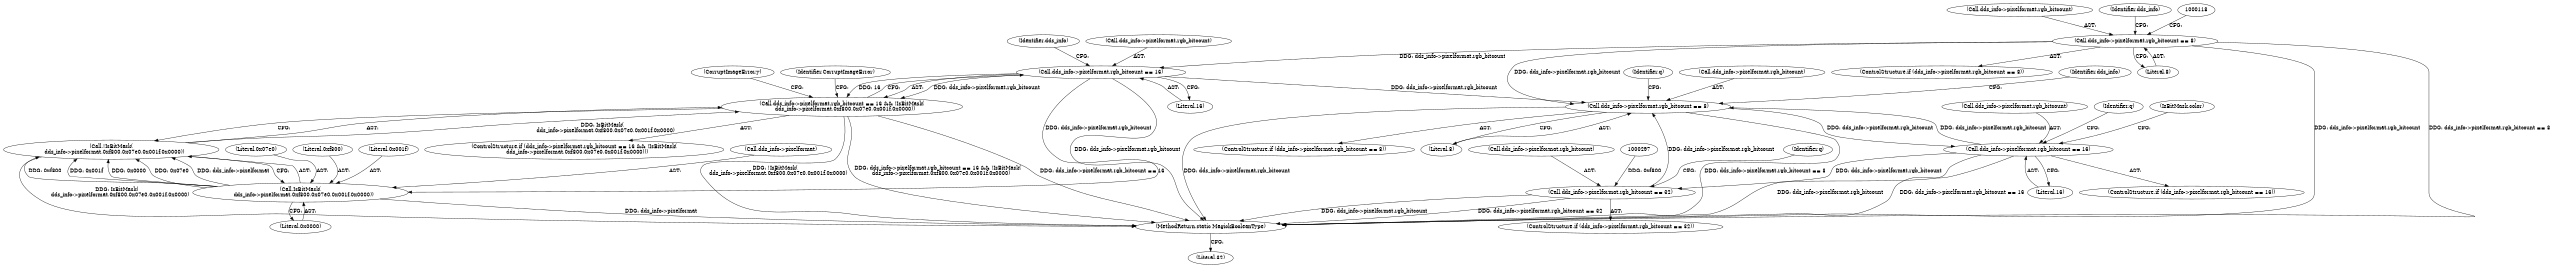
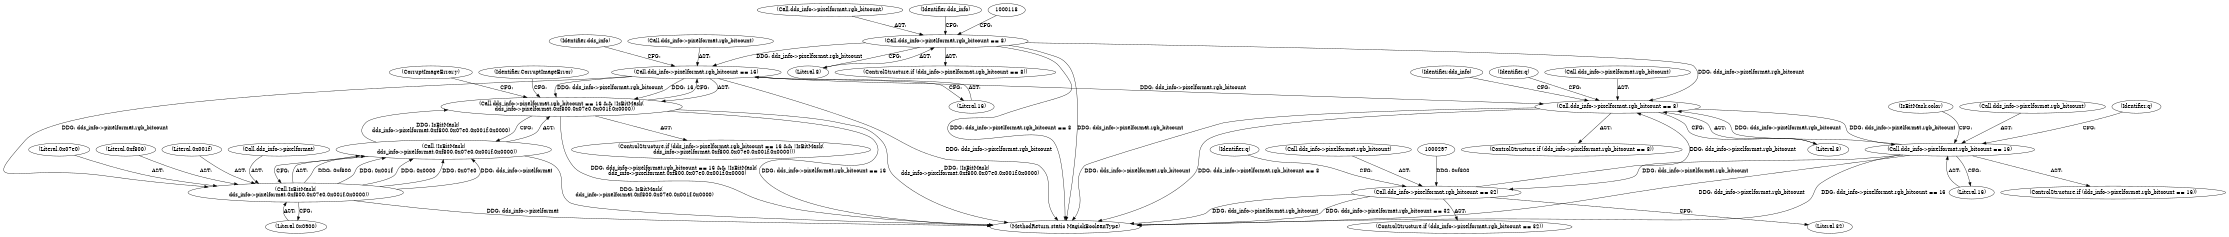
  digraph {
    n1 [label="(Call,dds_info->pixelformat.rgb_bitcount == 16)"]
    n2 [label="(Call,dds_info->pixelformat.rgb_bitcount == 16 && !IsBitMask(\n    dds_info->pixelformat,0xf800,0x07e0,0x001f,0x0000))"]
    n3 [label="(Call,IsBitMask(\n    dds_info->pixelformat,0xf800,0x07e0,0x001f,0x0000))"]
    n4 [label="(Call,dds_info->pixelformat.rgb_bitcount == 8)"]
    n5 [label="(MethodReturn,static MagickBooleanType)"]
    n6 [label="(Literal,16)"]
    n7 [label="(Call,!IsBitMask(\n    dds_info->pixelformat,0xf800,0x07e0,0x001f,0x0000))"]
    n8 [label="(ControlStructure,if (dds_info->pixelformat.rgb_bitcount == 16 && !IsBitMask(\n    dds_info->pixelformat,0xf800,0x07e0,0x001f,0x0000)))"]
-   n9 [label="(Literal,0x0000)"]
+   n9 [label="(Literal,0x0900)"]
    n10 [label="(Call,dds_info->pixelformat.rgb_bitcount == 16)"]
    n11 [label="(ControlStructure,if (dds_info->pixelformat.rgb_bitcount == 8))"]
    n12 [label="(Literal,8)"]
    n13 [label="(Call,dds_info->pixelformat.rgb_bitcount == 8)"]
    n14 [label="(ControlStructure,if (dds_info->pixelformat.rgb_bitcount == 8))"]
    n15 [label="(Literal,8)"]
    n16 [label="(Call,dds_info->pixelformat.rgb_bitcount == 32)"]
    n17 [label="(ControlStructure,if (dds_info->pixelformat.rgb_bitcount == 16))"]
    n18 [label="(Literal,16)"]
    n19 [label="(ControlStructure,if (dds_info->pixelformat.rgb_bitcount == 32))"]
    n20 [label="(Literal,32)"]
    n21 [label="(Call,dds_info->pixelformat.rgb_bitcount)"]
    n22 [label="(Literal,0x07e0)"]
    n23 [label="(Identifier,q)"]
    n24 [label="(Identifier,dds_info)"]
    n25 [label="(Identifier,dds_info)"]
    n26 [label="(Call,dds_info->pixelformat.rgb_bitcount)"]
    n27 [label="(Literal,0xf800)"]
    n28 [label="(Literal,0x001f)"]
    n29 [label="(Call,dds_info->pixelformat.rgb_bitcount)"]
    n30 [label="(CorruptImageError,y)"]
    n31 [label="(Identifier,dds_info)"]
    n32 [label="(Call,dds_info->pixelformat.rgb_bitcount)"]
    n33 [label="(Identifier,CorruptImageError)"]
    n34 [label="(Identifier,q)"]
    n35 [label="(Identifier,q)"]
    n36 [label="(Call,dds_info->pixelformat.rgb_bitcount)"]
    n37 [label="(IsBitMask,color)"]
    n38 [label="(Call,dds_info->pixelformat)"]
    1000118
    1000297
    n1 -> n2 [label="AST: "]
    n1 -> n2 [label="DDG: dds_info->pixelformat.rgb_bitcount"]
    n1 -> n2 [label="DDG: 16"]
    n1 -> n3 [label="DDG: dds_info->pixelformat.rgb_bitcount"]
    n1 -> n4 [label="DDG: dds_info->pixelformat.rgb_bitcount"]
    n1 -> n5 [label="DDG: dds_info->pixelformat.rgb_bitcount"]
    n1 -> n6 [label="CFG: "]
    n2 -> n1 [label="CFG: "]
    n2 -> n5 [label="DDG: dds_info->pixelformat.rgb_bitcount == 16"]
    n2 -> n5 [label="DDG: !IsBitMask(\n    dds_info->pixelformat,0xf800,0x07e0,0x001f,0x0000)"]
    n2 -> n5 [label="DDG: dds_info->pixelformat.rgb_bitcount == 16 && !IsBitMask(\n    dds_info->pixelformat,0xf800,0x07e0,0x001f,0x0000)"]
    n2 -> n7 [label="CFG: "]
    n2 -> n8 [label="AST: "]
    n3 -> n5 [label="DDG: dds_info->pixelformat"]
    n3 -> n7 [label="AST: "]
    n3 -> n7 [label="DDG: 0xf800"]
    n3 -> n7 [label="DDG: 0x001f"]
    n3 -> n7 [label="DDG: 0x0000"]
    n3 -> n7 [label="DDG: 0x07e0"]
    n3 -> n7 [label="DDG: dds_info->pixelformat"]
    n3 -> n9 [label="CFG: "]
    n4 -> n5 [label="DDG: dds_info->pixelformat.rgb_bitcount == 8"]
    n4 -> n5 [label="DDG: dds_info->pixelformat.rgb_bitcount"]
    n4 -> n10 [label="DDG: dds_info->pixelformat.rgb_bitcount"]
    n4 -> n11 [label="AST: "]
    n4 -> n12 [label="CFG: "]
    n6 -> n1 [label="AST: "]
    n7 -> n2 [label="AST: "]
    n7 -> n2 [label="DDG: IsBitMask(\n    dds_info->pixelformat,0xf800,0x07e0,0x001f,0x0000)"]
    n7 -> n3 [label="CFG: "]
    n7 -> n5 [label="DDG: IsBitMask(\n    dds_info->pixelformat,0xf800,0x07e0,0x001f,0x0000)"]
    n9 -> n3 [label="AST: "]
    n10 -> n4 [label="DDG: dds_info->pixelformat.rgb_bitcount"]
    n10 -> n5 [label="DDG: dds_info->pixelformat.rgb_bitcount == 16"]
    n10 -> n5 [label="DDG: dds_info->pixelformat.rgb_bitcount"]
    n10 -> n16 [label="DDG: dds_info->pixelformat.rgb_bitcount"]
    n10 -> n17 [label="AST: "]
    n10 -> n18 [label="CFG: "]
    n12 -> n4 [label="AST: "]
    n13 -> n1 [label="DDG: dds_info->pixelformat.rgb_bitcount"]
    n13 -> n4 [label="DDG: dds_info->pixelformat.rgb_bitcount"]
    n13 -> n5 [label="DDG: dds_info->pixelformat.rgb_bitcount == 8"]
    n13 -> n5 [label="DDG: dds_info->pixelformat.rgb_bitcount"]
    n13 -> n14 [label="AST: "]
    n13 -> n15 [label="CFG: "]
    n15 -> n13 [label="AST: "]
    n16 -> n4 [label="DDG: dds_info->pixelformat.rgb_bitcount"]
    n16 -> n5 [label="DDG: dds_info->pixelformat.rgb_bitcount"]
    n16 -> n5 [label="DDG: dds_info->pixelformat.rgb_bitcount == 32"]
    n16 -> n19 [label="AST: "]
-   n5 -> n20 [label="CFG: "]
+   n16 -> n20 [label="CFG: "]
    n18 -> n10 [label="AST: "]
    n21 -> n13 [label="AST: "]
    n22 -> n3 [label="AST: "]
    n23 -> n16 [label="CFG: "]
    n24 -> n4 [label="CFG: "]
    n25 -> n1 [label="CFG: "]
    n26 -> n1 [label="AST: "]
    n27 -> n3 [label="AST: "]
    n28 -> n3 [label="AST: "]
    n29 -> n10 [label="AST: "]
    n30 -> n2 [label="CFG: "]
    n31 -> n13 [label="CFG: "]
    n32 -> n16 [label="AST: "]
    n33 -> n2 [label="CFG: "]
    n34 -> n10 [label="CFG: "]
    n35 -> n4 [label="CFG: "]
    n36 -> n4 [label="AST: "]
    n37 -> n10 [label="CFG: "]
    n38 -> n3 [label="AST: "]
    1000118 -> n13 [label="CFG: "]
    1000297 -> n16 [label="DDG: 0xf800"]
  }
